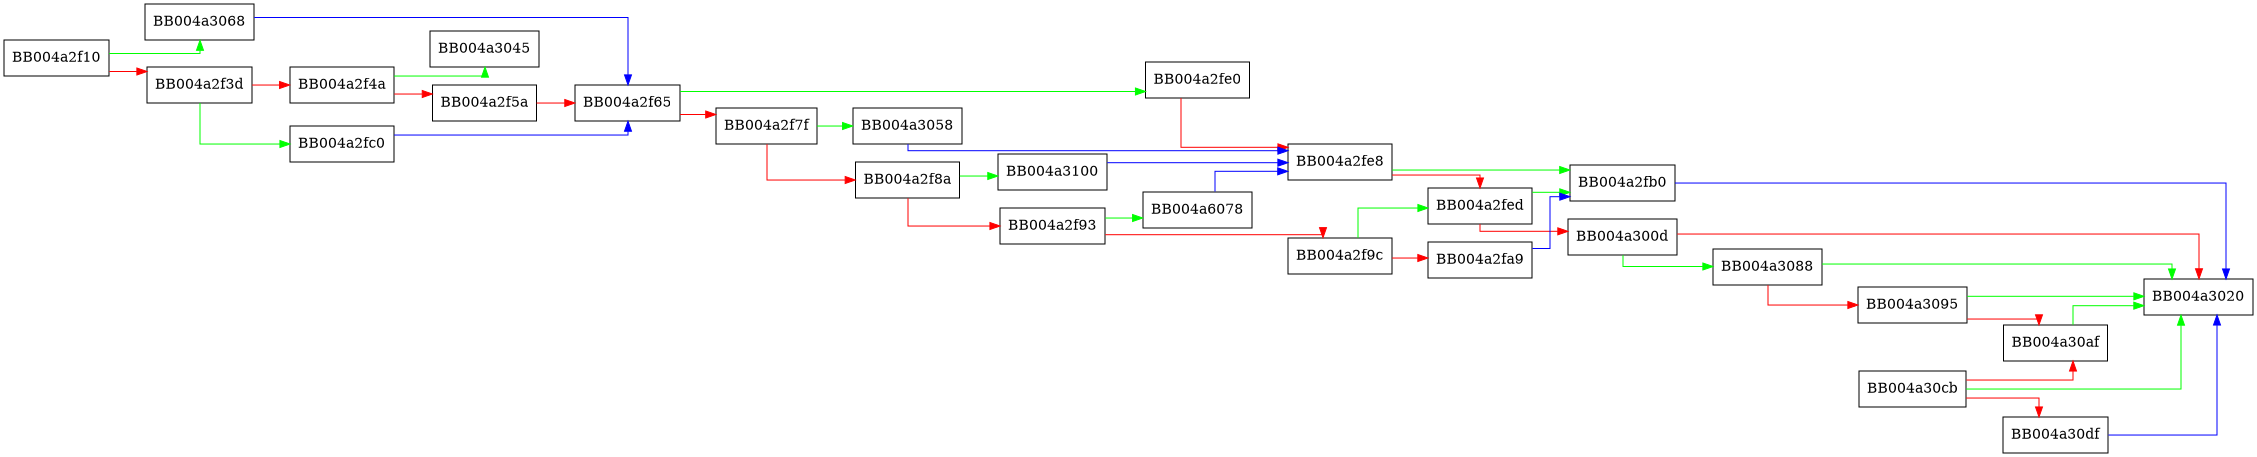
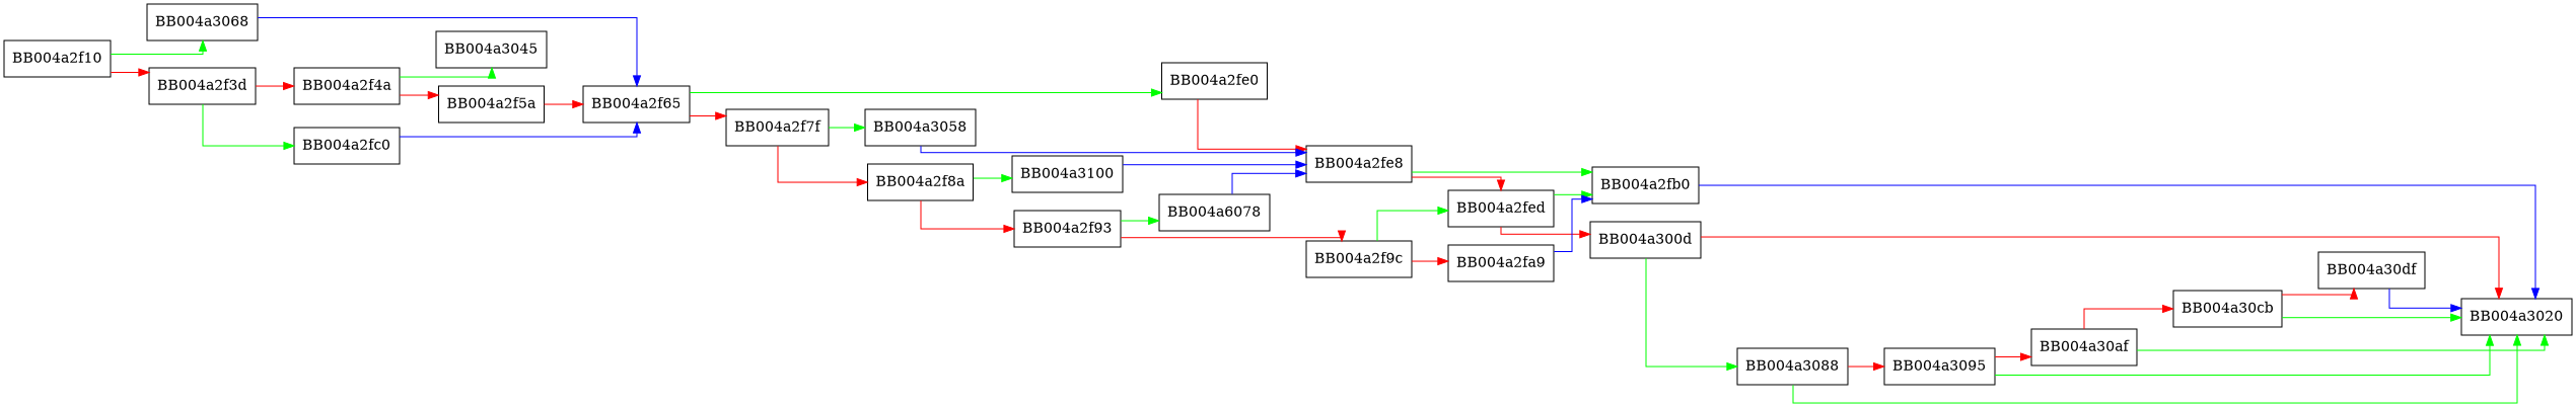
  digraph {
    rankdir=LR
    splines=ortho
    node [shape=box]
    edge [color=red]
    BB004a2f10
    BB004a3068
    BB004a2f3d
    BB004a2f65
    BB004a2fc0
    BB004a2f4a
    BB004a2fe0
    BB004a2f7f
    BB004a3045
    BB004a2f5a
    BB004a2fe8
    BB004a3058
    BB004a2f8a
    BB004a2fed
    BB004a2fb0
    BB004a3100
    BB004a2f93
    n18 [label=BB004a6078]
    BB004a2f9c
    BB004a2fa9
    BB004a300d
    BB004a3020
    BB004a3088
    BB004a3095
    BB004a30af
    BB004a30cb
    BB004a30df
    BB004a2f10 -> BB004a3068 [color=green]
    BB004a2f10 -> BB004a2f3d
    BB004a3068 -> BB004a2f65 [color=blue]
    BB004a2f3d -> BB004a2fc0 [color=green]
    BB004a2f3d -> BB004a2f4a
    BB004a2f65 -> BB004a2fe0 [color=green]
    BB004a2f65 -> BB004a2f7f
    BB004a2fc0 -> BB004a2f65 [color=blue]
    BB004a2f4a -> BB004a3045 [color=green]
    BB004a2f4a -> BB004a2f5a
    BB004a2fe0 -> BB004a2fe8
    BB004a2f7f -> BB004a3058 [color=green]
    BB004a2f7f -> BB004a2f8a
    BB004a2f5a -> BB004a2f65
    BB004a2fe8 -> BB004a2fed
    BB004a2fe8 -> BB004a2fb0 [color=green]
    BB004a3058 -> BB004a2fe8 [color=blue]
    BB004a2f8a -> BB004a3100 [color=green]
    BB004a2f8a -> BB004a2f93
    BB004a2fed -> BB004a2fb0 [color=green]
    BB004a2fed -> BB004a300d
    BB004a2fb0 -> BB004a3020 [color=blue]
    BB004a3100 -> BB004a2fe8 [color=blue]
    BB004a2f93 -> n18 [color=green]
    BB004a2f93 -> BB004a2f9c
    n18 -> BB004a2fe8 [color=blue]
    BB004a2f9c -> BB004a2fed [color=green]
    BB004a2f9c -> BB004a2fa9
    BB004a2fa9 -> BB004a2fb0 [color=blue]
    BB004a300d -> BB004a3020
    BB004a300d -> BB004a3088 [color=green]
    BB004a3088 -> BB004a3020 [color=green]
    BB004a3088 -> BB004a3095
    BB004a3095 -> BB004a3020 [color=green]
    BB004a3095 -> BB004a30af
    BB004a30af -> BB004a3020 [color=green]
-   BB004a30cb -> BB004a30af
+   BB004a30af -> BB004a30cb
    BB004a30cb -> BB004a3020 [color=green]
    BB004a30cb -> BB004a30df
    BB004a30df -> BB004a3020 [color=blue]
  }
